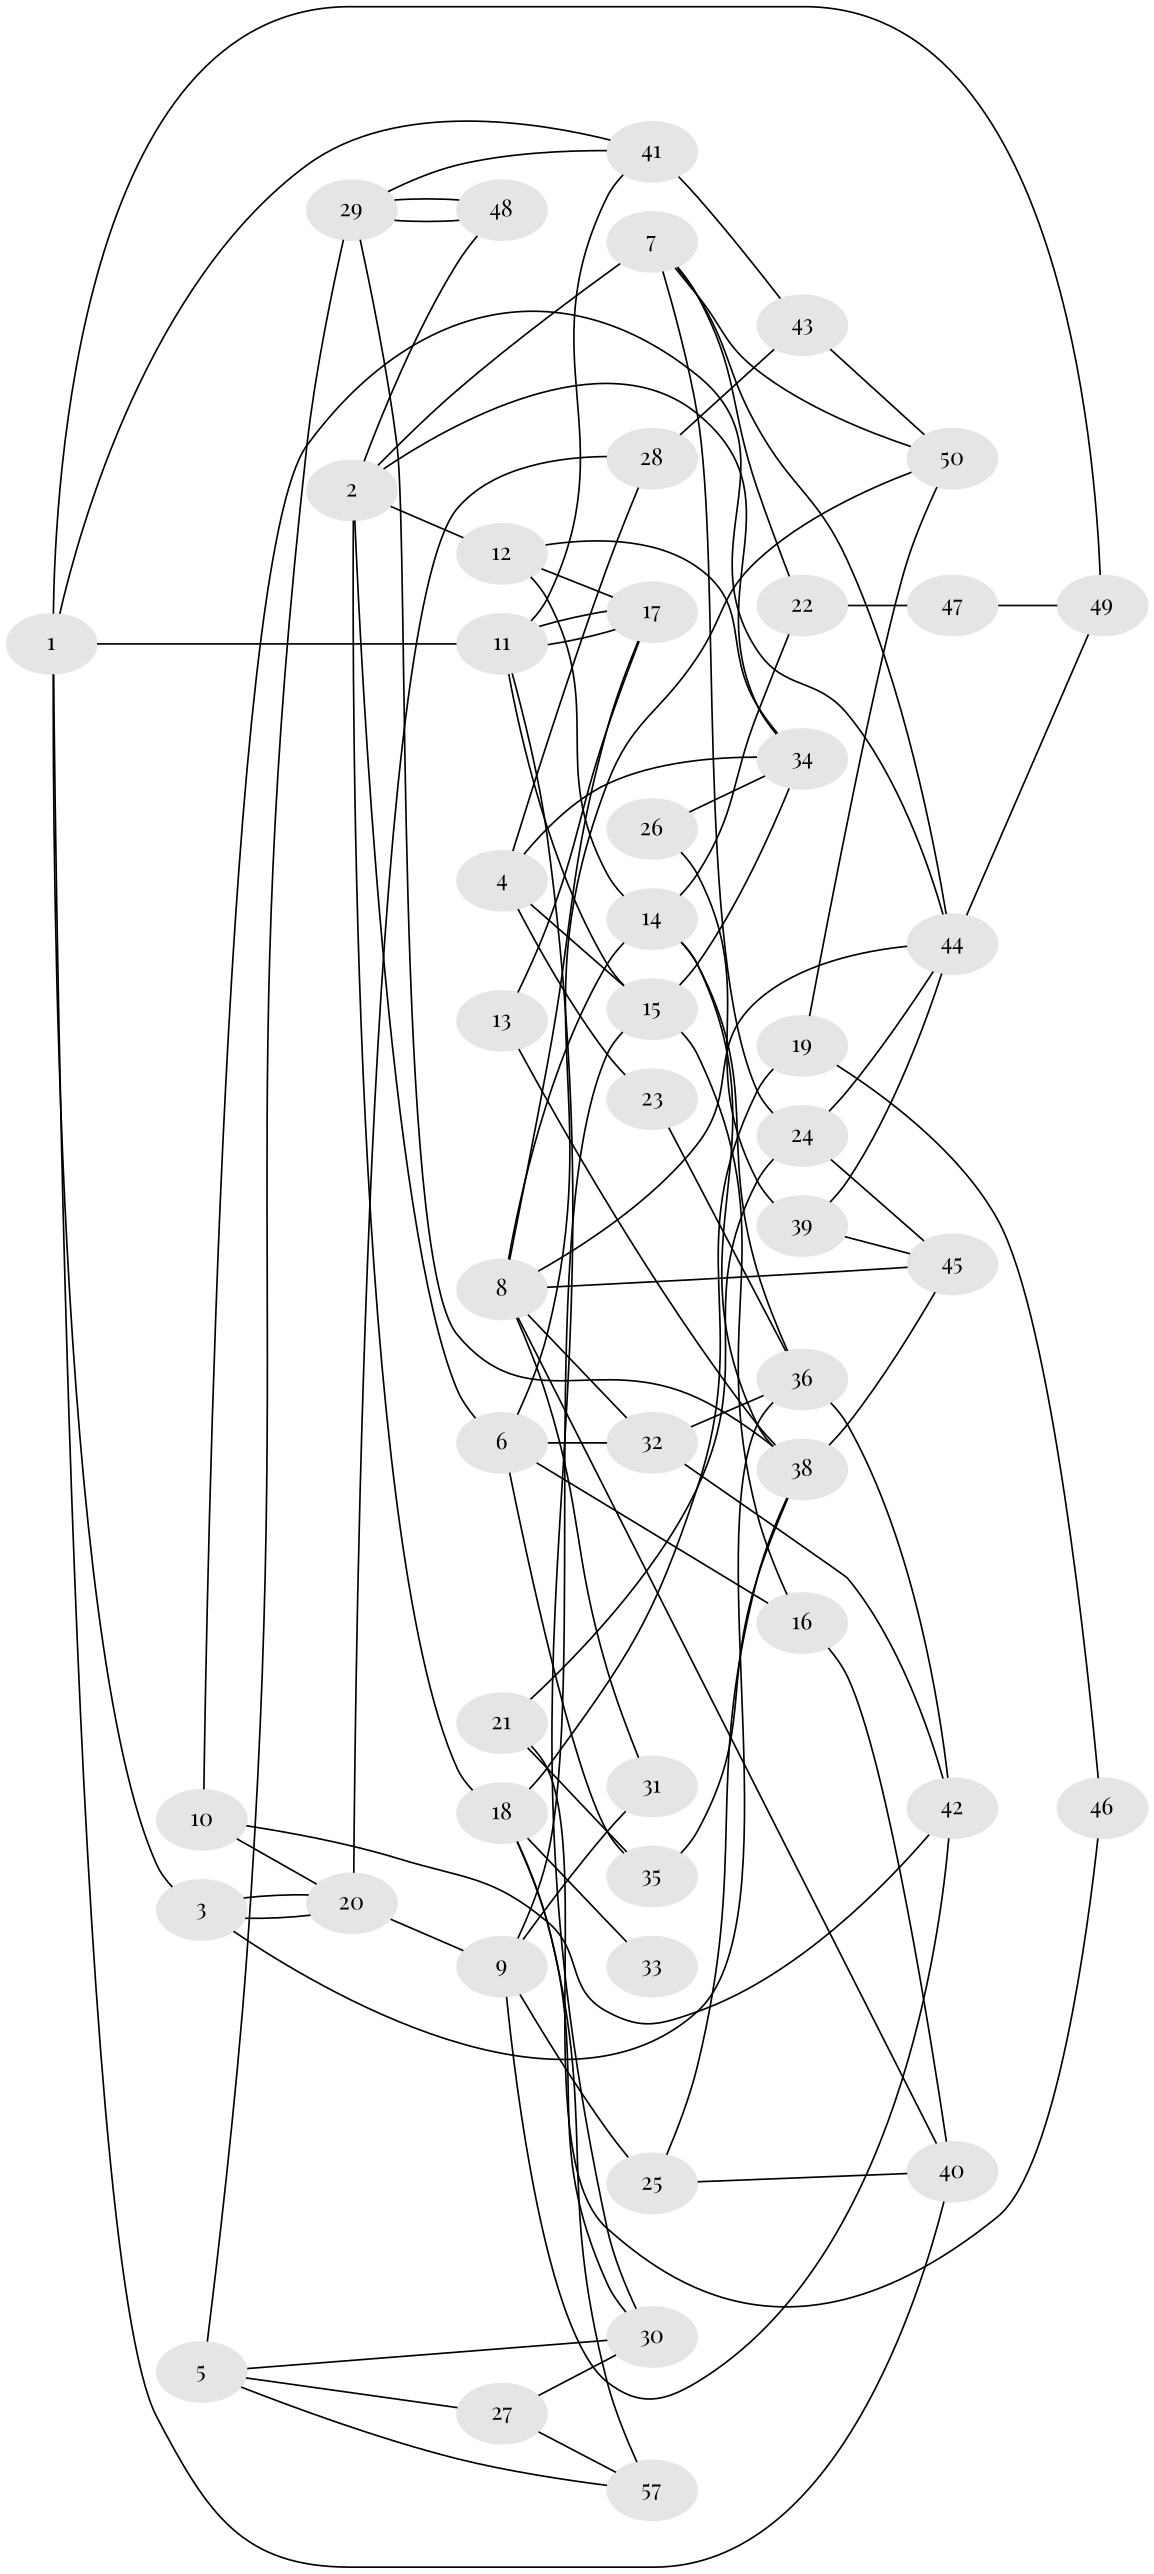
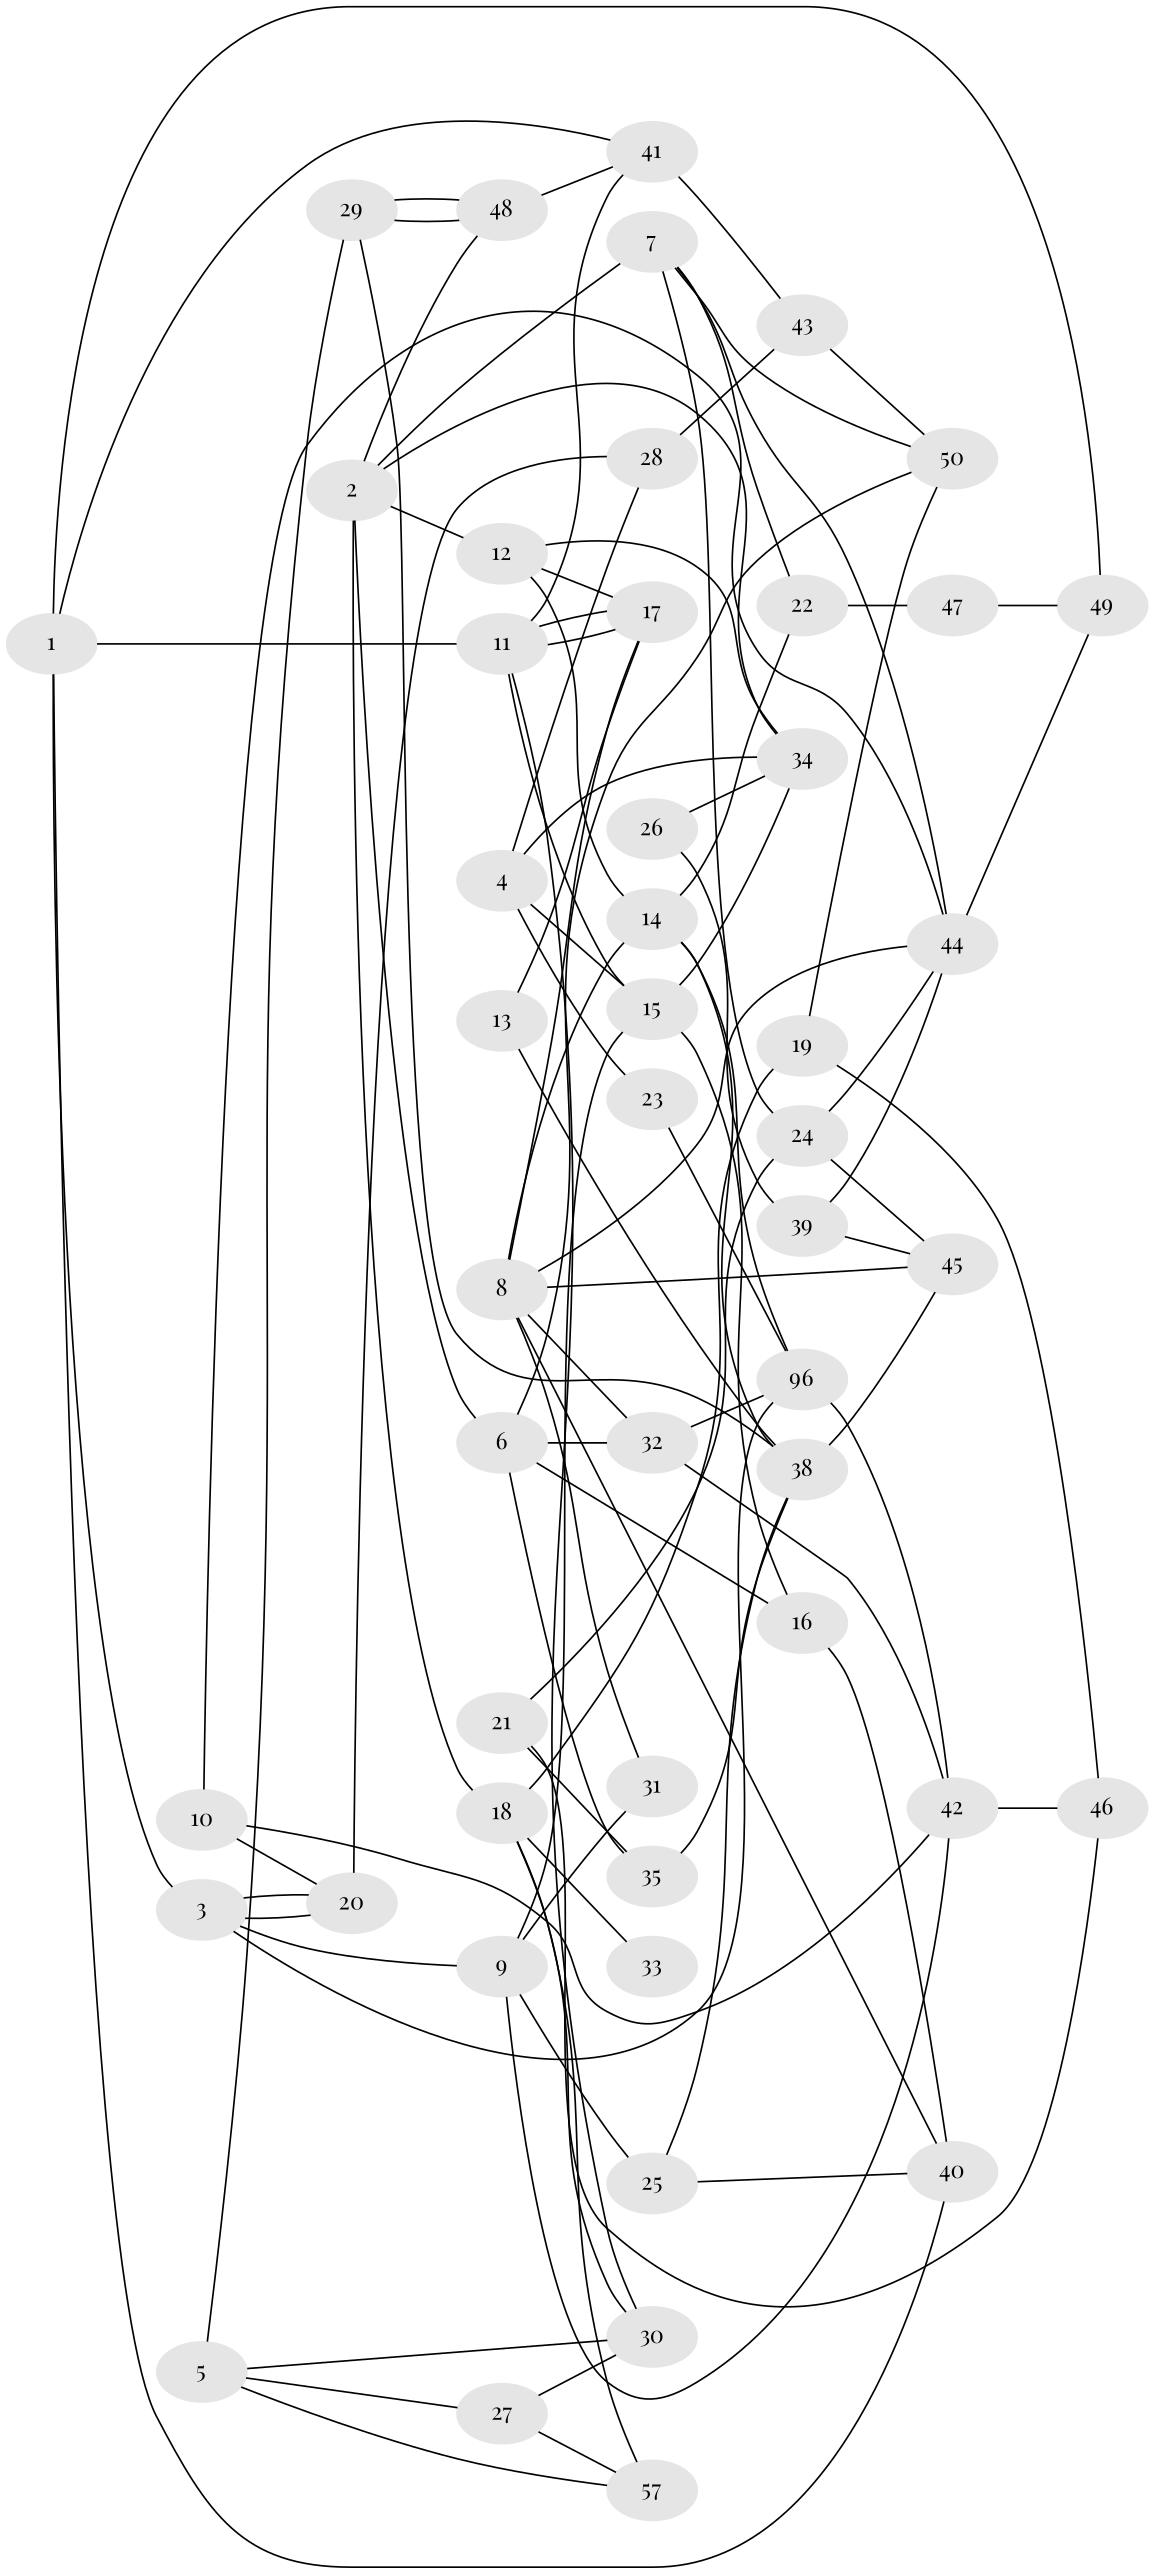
  graph {
    fontname="Playfair Display"
    rankdir=LR
    node [color=gray90 fontname="Playfair Display" style=filled]
    edge [fontname="Playfair Display"]
    1
    3
    11
    40
    41
    49
    9
    20
-   36
+   36 [label=96]
    15
    30
    17
    43
    2
    6
    7
    12
    18
    34
    48
    50
    16
    32
    35
    22
    24
    44
    14
    n29 [label=57]
    19
    33
    31
    25
    42
    28
    4
    23
    5
    27
    29
    38
    47
    45
    8
    46
    10
    13
    21
    26
    39
    1 -- 3
    1 -- 11
    1 -- 40
    1 -- 41
    1 -- 49
-   20 -- 9
+   3 -- 9
    3 -- 20
    3 -- 20
    3 -- 36
    11 -- 41
    11 -- 15
    11 -- 30
    11 -- 17
    11 -- 17
    41 -- 43
    9 -- 15
    9 -- 31
    9 -- 25
    9 -- 42
    20 -- 28
    36 -- 42
    15 -- 34
    15 -- 16
    43 -- 50
    2 -- 6
    2 -- 7
    2 -- 12
    2 -- 18
    2 -- 34
    2 -- 48
    6 -- 50
    6 -- 16
    6 -- 32
    6 -- 35
    7 -- 50
    7 -- 22
    7 -- 24
    7 -- 44
    12 -- 17
    12 -- 34
    12 -- 14
    18 -- 30
    18 -- n29
    18 -- 19
    18 -- 33
    16 -- 40
    32 -- 36
    32 -- 42
    35 -- 38
    22 -- 47
    24 -- 44
    24 -- 45
    44 -- 49
    14 -- 36
    14 -- 22
    14 -- 38
    19 -- 50
    19 -- 46
    25 -- 40
    25 -- 38
+   42 -- 46
    28 -- 43
    4 -- 15
    4 -- 34
    4 -- 28
    4 -- 23
    23 -- 36
    5 -- 30
    5 -- n29
    5 -- 27
    5 -- 29
    27 -- 30
    27 -- n29
-   29 -- 41
+   48 -- 41
    29 -- 48
    29 -- 48
    29 -- 38
    38 -- 45
    47 -- 49
    8 -- 40
    8 -- 17
    8 -- 32
    8 -- 44
    8 -- 14
    8 -- 31
    8 -- 45
    10 -- 20
    10 -- 44
    10 -- 42
    13 -- 17
    13 -- 38
    21 -- 35
    21 -- 24
    21 -- 46
    26 -- 34
    26 -- 39
    39 -- 44
    39 -- 45
  }
